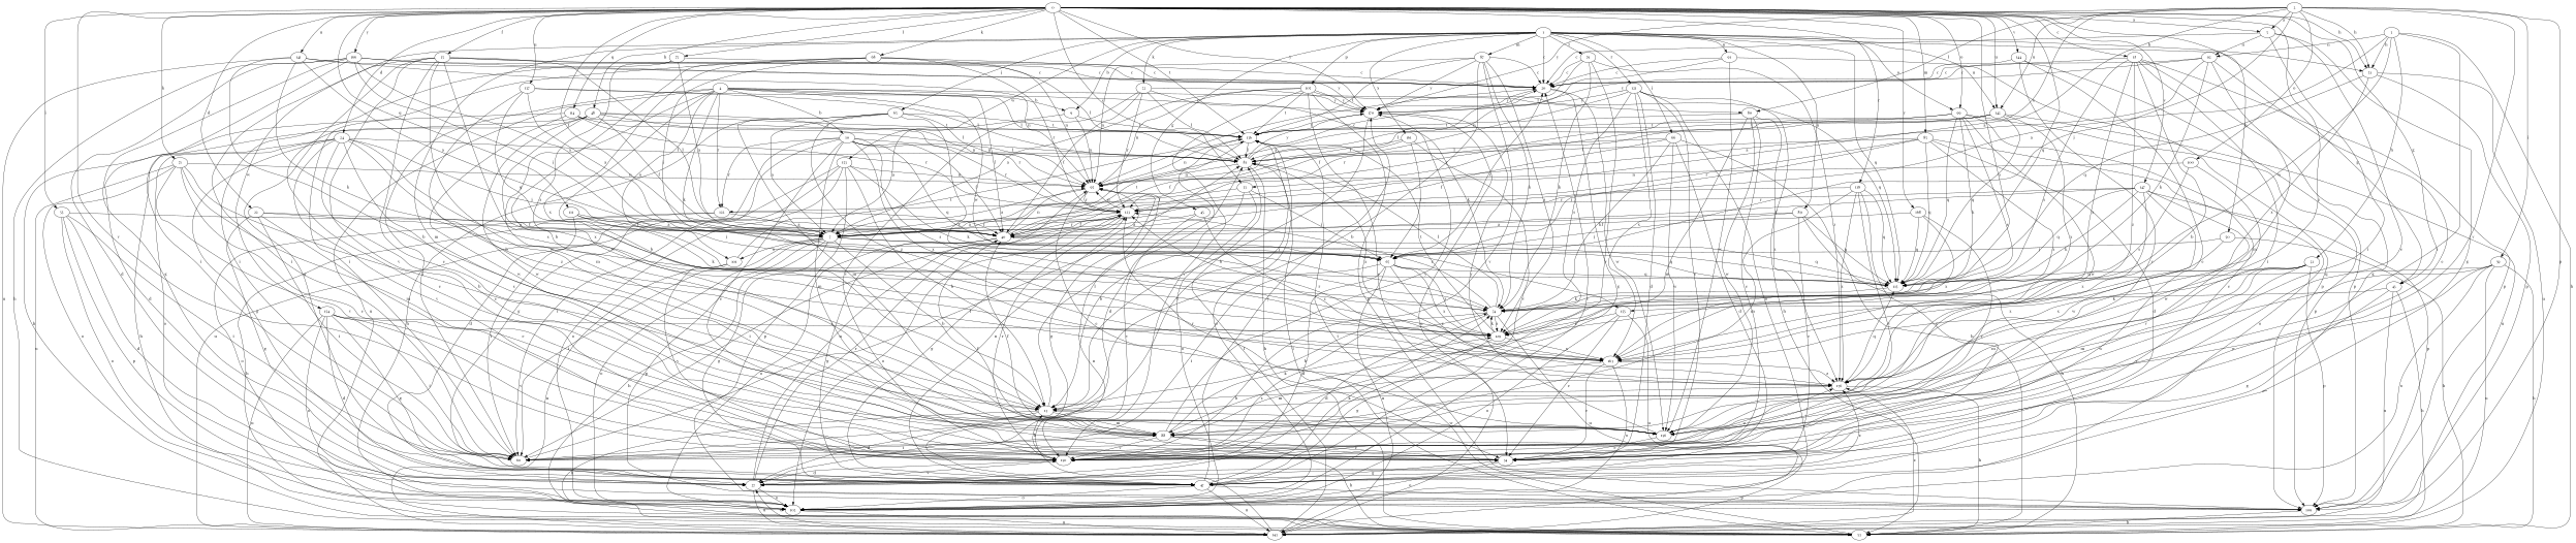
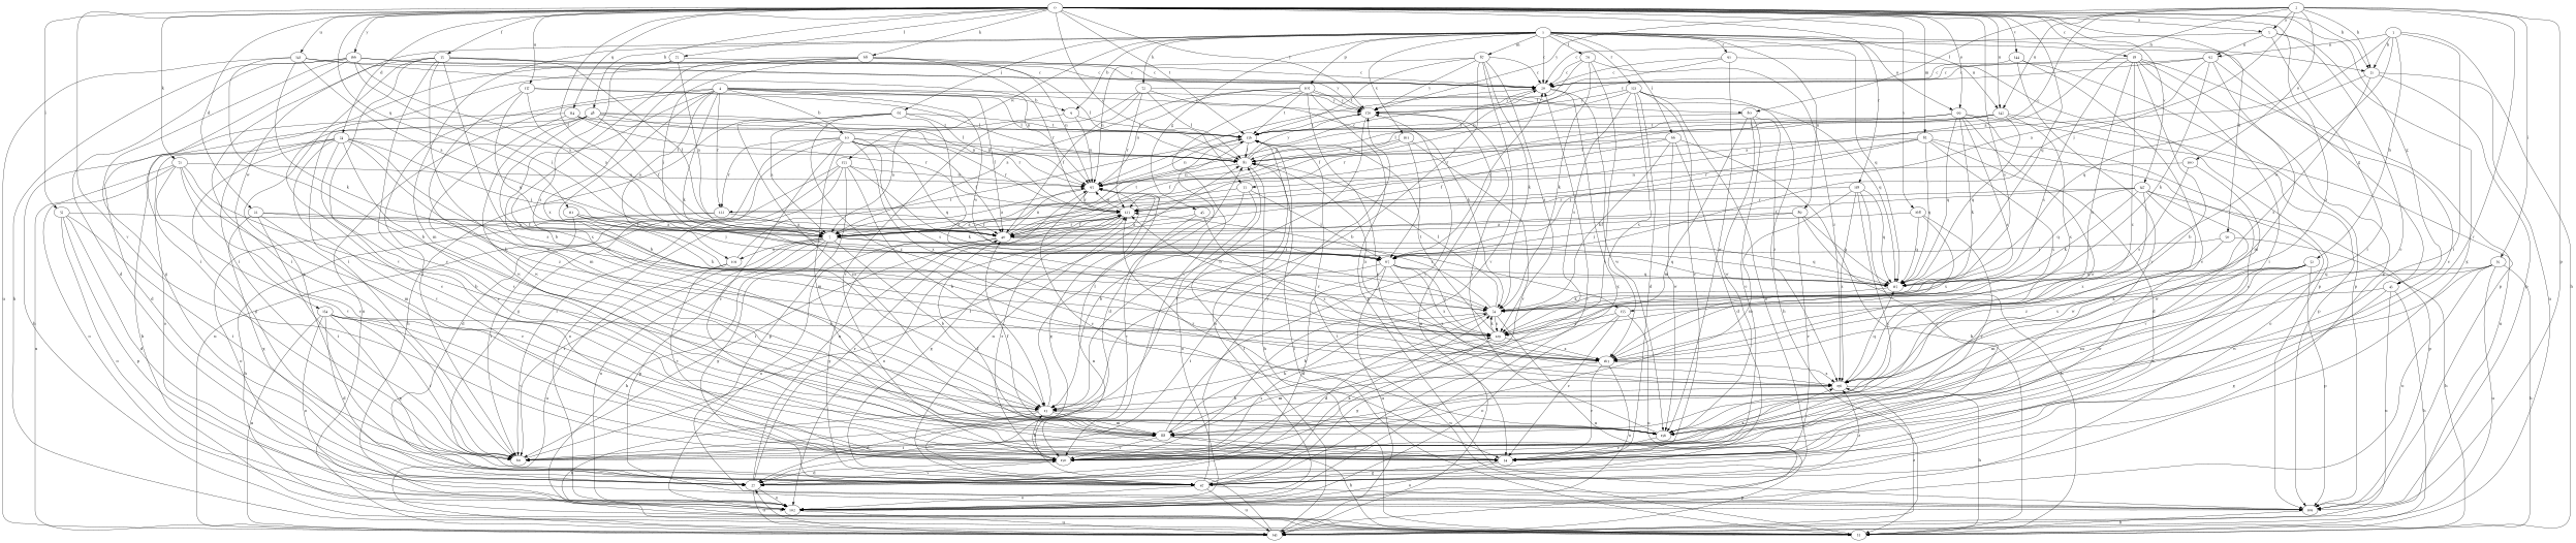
  strict digraph {
    fontname="Playfair Display"
    node [fontname="Playfair Display"]
    edge [fontname="Playfair Display"]
    0
    5
    18
    22
    24
    33
    35
    40
    43
    48
    50
    51
    55
    68
    71
    75
    85
    99
    111
    114
    115
    118
    129
    136
    137
    141
    142
    144
    147
    150
    166
    168
    170
    176
    20
    60
    92
    34
    47
    109
    13
    163
    7
    88
    67
    53
    81
    102
    122
    156
    95
    123
    74
    143
    27
    1
    9
    45
    65
    66
    72
    79
    87
    89
    91
    105
    121
    153
    154
    161
    2
    59
    80
    100
    101
    155
    3
    52
    4
    10
    0 -> 5 [label=a]
    0 -> 18 [label=c]
    0 -> 22 [label=d]
    0 -> 24 [label=d]
    0 -> 33 [label=e]
    0 -> 35 [label=f]
    0 -> 40 [label=f]
    0 -> 43 [label=g]
    0 -> 48 [label=h]
    0 -> 50 [label=h]
    0 -> 51 [label=h]
    0 -> 55 [label=i]
    0 -> 68 [label=k]
    0 -> 71 [label=k]
    0 -> 75 [label=l]
    0 -> 85 [label=m]
    0 -> 99 [label=o]
    0 -> 111 [label=q]
    0 -> 114 [label=q]
    0 -> 115 [label=q]
    0 -> 118 [label=r]
    0 -> 129 [label=s]
    0 -> 136 [label=t]
    0 -> 137 [label=u]
    0 -> 141 [label=u]
    0 -> 142 [label=u]
    0 -> 144 [label=v]
    0 -> 147 [label=v]
    0 -> 150 [label=v]
    0 -> 166 [label=y]
    0 -> 168 [label=y]
    0 -> 170 [label=y]
    0 -> 176 [label=z]
    5 -> 20 [label=c]
    5 -> 60 [label=i]
    5 -> 92 [label=n]
    5 -> 34 [label=e]
    5 -> 47 [label=g]
    18 -> 129 [label=s]
    18 -> 176 [label=z]
    18 -> 20 [label=c]
    18 -> 60 [label=i]
    18 -> 47 [label=g]
    18 -> 109 [label=p]
    18 -> 13 [label=b]
    18 -> 163 [label=x]
    22 -> 40 [label=f]
    22 -> 60 [label=i]
    22 -> 34 [label=e]
    22 -> 47 [label=g]
    22 -> 7 [label=a]
    24 -> 129 [label=s]
    24 -> 150 [label=v]
    24 -> 176 [label=z]
    24 -> 34 [label=e]
    24 -> 47 [label=g]
    24 -> 88 [label=s]
    24 -> 67 [label=j]
    24 -> 53 [label=h]
    24 -> 81 [label=l]
    24 -> 102 [label=o]
    33 -> 13 [label=b]
    33 -> 67 [label=j]
    33 -> 102 [label=o]
    33 -> 122 [label=f]
    35 -> 40 [label=l]
    35 -> 150 [label=v]
    35 -> 20 [label=c]
    35 -> 60 [label=i]
    35 -> 34 [label=e]
    35 -> 47 [label=g]
    35 -> 13 [label=b]
    35 -> 81 [label=l]
    35 -> 156 [label=w]
    40 -> 115 [label=q]
    40 -> 136 [label=t]
    40 -> 47 [label=g]
    40 -> 102 [label=o]
    40 -> 95 [label=n]
    40 -> 123 [label=r]
    43 -> 47 [label=g]
    43 -> 53 [label=h]
    43 -> 74 [label=k]
    43 -> 143 [label=u]
    48 -> 40 [label=f]
    48 -> 136 [label=t]
    48 -> 34 [label=e]
    48 -> 163 [label=x]
    48 -> 53 [label=h]
    48 -> 156 [label=w]
    48 -> 95 [label=n]
    48 -> 123 [label=r]
    50 -> 176 [label=z]
    50 -> 67 [label=j]
    50 -> 53 [label=h]
    51 -> 115 [label=q]
    51 -> 109 [label=p]
    51 -> 163 [label=x]
    51 -> 143 [label=u]
    55 -> 40 [label=f]
    55 -> 60 [label=i]
    55 -> 109 [label=p]
    55 -> 102 [label=o]
    55 -> 27 [label=d]
    68 -> 20 [label=c]
    68 -> 60 [label=i]
    68 -> 163 [label=x]
    68 -> 67 [label=j]
    68 -> 156 [label=w]
    68 -> 95 [label=n]
    68 -> 123 [label=r]
    71 -> 150 [label=v]
    71 -> 34 [label=e]
    71 -> 13 [label=b]
    71 -> 88 [label=m]
    71 -> 102 [label=o]
    71 -> 95 [label=n]
    71 -> 143 [label=u]
    75 -> 129 [label=s]
    75 -> 20 [label=c]
    75 -> 60 [label=i]
    75 -> 7 [label=a]
    85 -> 115 [label=q]
    85 -> 163 [label=x]
    85 -> 67 [label=j]
    85 -> 81 [label=l]
    85 -> 102 [label=o]
    85 -> 123 [label=r]
    85 -> 27 [label=d]
    99 -> 115 [label=q]
    99 -> 129 [label=s]
    99 -> 136 [label=t]
    99 -> 34 [label=e]
    99 -> 109 [label=p]
    99 -> 156 [label=w]
    99 -> 123 [label=r]
    99 -> 74 [label=k]
    111 -> 60 [label=i]
    111 -> 7 [label=a]
    111 -> 67 [label=j]
    111 -> 74 [label=k]
    114 -> 136 [label=t]
    114 -> 81 [label=l]
    114 -> 156 [label=w]
    114 -> 123 [label=r]
    114 -> 27 [label=d]
    115 -> 74 [label=k]
    118 -> 115 [label=q]
    118 -> 150 [label=v]
    118 -> 176 [label=z]
    118 -> 34 [label=e]
    118 -> 88 [label=m]
    118 -> 123 [label=r]
    129 -> 136 [label=t]
    129 -> 47 [label=g]
    129 -> 163 [label=x]
    129 -> 74 [label=k]
    136 -> 81 [label=l]
    136 -> 102 [label=o]
    136 -> 95 [label=n]
    136 -> 27 [label=d]
    137 -> 115 [label=q]
    137 -> 170 [label=y]
    137 -> 13 [label=b]
    137 -> 7 [label=a]
    137 -> 81 [label=l]
    141 -> 20 [label=c]
    141 -> 13 [label=b]
    141 -> 7 [label=a]
    141 -> 95 [label=n]
    141 -> 74 [label=k]
    141 -> 143 [label=u]
    142 -> 115 [label=q]
    142 -> 136 [label=t]
    142 -> 163 [label=x]
    142 -> 81 [label=l]
    142 -> 123 [label=r]
    142 -> 143 [label=u]
    144 -> 150 [label=v]
    144 -> 20 [label=c]
    144 -> 34 [label=e]
    144 -> 109 [label=p]
    147 -> 40 [label=f]
    147 -> 115 [label=q]
    147 -> 150 [label=v]
    147 -> 176 [label=z]
    147 -> 109 [label=p]
    147 -> 156 [label=w]
    147 -> 123 [label=r]
    147 -> 74 [label=k]
    150 -> 129 [label=s]
    150 -> 176 [label=z]
    150 -> 13 [label=b]
    150 -> 123 [label=r]
    150 -> 27 [label=d]
    166 -> 170 [label=y]
    166 -> 20 [label=c]
    166 -> 60 [label=i]
    166 -> 47 [label=g]
    166 -> 7 [label=a]
    166 -> 67 [label=j]
    166 -> 53 [label=h]
    166 -> 27 [label=d]
    168 -> 40 [label=f]
    168 -> 115 [label=q]
    168 -> 150 [label=v]
    168 -> 163 [label=x]
    170 -> 136 [label=t]
    170 -> 13 [label=b]
    170 -> 143 [label=u]
    176 -> 115 [label=q]
    176 -> 13 [label=b]
    176 -> 53 [label=h]
    20 -> 170 [label=y]
    20 -> 47 [label=g]
    20 -> 156 [label=w]
    60 -> 136 [label=t]
    60 -> 81 [label=l]
    92 -> 170 [label=y]
    92 -> 20 [label=c]
    92 -> 34 [label=e]
    92 -> 7 [label=a]
    92 -> 88 [label=m]
    92 -> 74 [label=k]
    34 -> 40 [label=f]
    34 -> 47 [label=g]
    34 -> 102 [label=o]
    47 -> 170 [label=y]
    47 -> 176 [label=z]
    47 -> 109 [label=p]
    47 -> 102 [label=o]
    47 -> 95 [label=n]
    47 -> 74 [label=k]
    47 -> 143 [label=u]
    109 -> 53 [label=h]
    13 -> 88 [label=m]
    13 -> 53 [label=h]
    13 -> 81 [label=l]
    13 -> 156 [label=w]
    13 -> 27 [label=d]
    163 -> 176 [label=z]
    163 -> 34 [label=e]
    163 -> 88 [label=m]
    163 -> 102 [label=o]
    163 -> 123 [label=r]
    7 -> 115 [label=q]
    7 -> 60 [label=i]
    7 -> 47 [label=g]
    7 -> 109 [label=p]
    7 -> 13 [label=b]
    7 -> 67 [label=j]
    7 -> 53 [label=h]
    7 -> 102 [label=o]
    7 -> 101 [label=o]
    88 -> 40 [label=f]
    88 -> 150 [label=v]
    88 -> 170 [label=y]
    88 -> 60 [label=i]
    88 -> 34 [label=e]
    88 -> 53 [label=h]
    88 -> 74 [label=k]
    67 -> 115 [label=q]
    67 -> 129 [label=s]
    67 -> 176 [label=z]
    67 -> 20 [label=c]
    67 -> 60 [label=i]
    67 -> 163 [label=x]
    67 -> 143 [label=u]
    67 -> 27 [label=d]
    53 -> 136 [label=t]
    53 -> 81 [label=l]
    81 -> 170 [label=y]
    81 -> 20 [label=c]
    81 -> 163 [label=x]
    81 -> 53 [label=h]
    81 -> 95 [label=n]
    102 -> 20 [label=c]
    102 -> 143 [label=u]
    122 -> 40 [label=f]
    122 -> 7 [label=a]
    122 -> 53 [label=h]
    122 -> 102 [label=o]
    156 -> 170 [label=y]
    156 -> 34 [label=e]
    156 -> 123 [label=r]
    95 -> 20 [label=c]
    95 -> 34 [label=e]
    95 -> 47 [label=g]
    95 -> 7 [label=a]
    95 -> 123 [label=r]
    123 -> 40 [label=f]
    123 -> 60 [label=i]
    123 -> 47 [label=g]
    123 -> 7 [label=a]
    123 -> 102 [label=o]
    123 -> 95 [label=n]
    74 -> 129 [label=s]
    74 -> 13 [label=b]
    74 -> 81 [label=l]
    74 -> 123 [label=r]
    74 -> 143 [label=u]
    74 -> 27 [label=d]
    143 -> 176 [label=z]
    143 -> 81 [label=l]
    143 -> 95 [label=n]
    143 -> 27 [label=d]
    27 -> 150 [label=v]
    27 -> 102 [label=o]
    27 -> 95 [label=n]
    27 -> 123 [label=r]
    27 -> 143 [label=u]
    1 -> 43 [label=g]
    1 -> 51 [label=h]
    1 -> 99 [label=o]
    1 -> 115 [label=q]
    1 -> 142 [label=u]
    1 -> 20 [label=c]
    1 -> 88 [label=m]
    1 -> 9 [label=b]
    1 -> 45 [label=g]
    1 -> 65 [label=j]
    1 -> 66 [label=j]
    1 -> 72 [label=k]
    1 -> 79 [label=l]
    1 -> 87 [label=m]
    1 -> 89 [label=n]
-   1 -> 91 [label=n]
+   1 -> 91 [label=r]
    1 -> 105 [label=p]
    1 -> 121 [label=r]
    1 -> 153 [label=w]
    1 -> 154 [label=w]
    1 -> 161 [label=x]
    9 -> 136 [label=t]
    9 -> 7 [label=a]
    9 -> 95 [label=n]
    45 -> 150 [label=v]
    45 -> 176 [label=z]
    45 -> 7 [label=a]
    65 -> 129 [label=s]
    65 -> 136 [label=t]
    65 -> 176 [label=z]
    65 -> 7 [label=a]
    65 -> 88 [label=m]
    65 -> 53 [label=h]
    65 -> 95 [label=n]
    66 -> 40 [label=f]
    66 -> 53 [label=h]
    66 -> 81 [label=l]
    66 -> 156 [label=w]
    66 -> 74 [label=k]
    66 -> 27 [label=d]
    72 -> 40 [label=f]
    72 -> 150 [label=v]
    72 -> 170 [label=y]
    72 -> 81 [label=l]
    72 -> 123 [label=r]
    72 -> 74 [label=k]
    79 -> 150 [label=v]
    79 -> 176 [label=z]
    79 -> 20 [label=c]
    79 -> 7 [label=a]
    79 -> 74 [label=k]
    87 -> 129 [label=s]
    87 -> 136 [label=t]
    87 -> 150 [label=v]
    87 -> 170 [label=y]
    87 -> 20 [label=c]
    87 -> 13 [label=b]
    87 -> 95 [label=n]
    87 -> 74 [label=k]
    89 -> 115 [label=q]
    89 -> 34 [label=e]
    89 -> 7 [label=a]
    89 -> 67 [label=j]
    89 -> 53 [label=h]
    91 -> 20 [label=c]
    91 -> 109 [label=p]
    91 -> 156 [label=w]
    91 -> 95 [label=n]
    105 -> 115 [label=q]
    105 -> 136 [label=t]
    105 -> 150 [label=v]
    105 -> 170 [label=y]
    105 -> 34 [label=e]
    105 -> 109 [label=p]
    105 -> 7 [label=a]
    105 -> 95 [label=n]
    121 -> 40 [label=f]
    121 -> 129 [label=s]
    121 -> 170 [label=y]
    121 -> 34 [label=e]
    121 -> 163 [label=x]
    121 -> 53 [label=h]
    121 -> 102 [label=o]
    121 -> 27 [label=d]
    153 -> 60 [label=i]
    153 -> 109 [label=p]
    153 -> 13 [label=b]
    153 -> 102 [label=o]
    153 -> 95 [label=n]
    153 -> 74 [label=k]
    153 -> 27 [label=d]
    154 -> 129 [label=s]
    154 -> 150 [label=v]
    154 -> 60 [label=i]
    154 -> 47 [label=g]
    154 -> 102 [label=o]
    154 -> 143 [label=u]
    154 -> 27 [label=d]
    161 -> 40 [label=f]
    161 -> 150 [label=v]
    161 -> 67 [label=j]
    161 -> 81 [label=l]
    2 -> 5 [label=a]
    2 -> 33 [label=e]
    2 -> 51 [label=h]
    2 -> 142 [label=u]
    2 -> 150 [label=v]
    2 -> 170 [label=y]
    2 -> 109 [label=p]
    2 -> 7 [label=a]
    2 -> 67 [label=j]
    2 -> 59 [label=i]
    2 -> 80 [label=l]
    2 -> 100 [label=o]
    59 -> 115 [label=q]
    59 -> 88 [label=m]
    59 -> 53 [label=h]
    59 -> 102 [label=o]
    59 -> 156 [label=w]
    59 -> 143 [label=u]
    80 -> 136 [label=t]
    80 -> 176 [label=z]
    80 -> 34 [label=e]
    80 -> 88 [label=m]
    80 -> 156 [label=w]
    100 -> 129 [label=s]
    100 -> 156 [label=w]
    100 -> 95 [label=n]
    101 -> 136 [label=t]
    101 -> 150 [label=v]
    101 -> 143 [label=u]
    155 -> 129 [label=s]
    155 -> 34 [label=e]
    155 -> 102 [label=o]
    155 -> 143 [label=u]
    3 -> 51 [label=h]
    3 -> 60 [label=i]
    3 -> 92 [label=n]
    3 -> 7 [label=a]
    3 -> 53 [label=h]
    3 -> 155 [label=w]
    3 -> 52 [label=h]
    52 -> 115 [label=q]
    52 -> 150 [label=v]
    52 -> 109 [label=p]
    52 -> 163 [label=x]
    52 -> 88 [label=m]
    52 -> 156 [label=w]
    4 -> 40 [label=f]
    4 -> 60 [label=i]
    4 -> 13 [label=b]
    4 -> 88 [label=m]
    4 -> 81 [label=l]
    4 -> 122 [label=r]
    4 -> 74 [label=k]
    4 -> 143 [label=u]
    4 -> 9 [label=b]
    4 -> 80 [label=l]
    4 -> 101 [label=o]
    4 -> 155 [label=w]
    4 -> 10 [label=b]
    10 -> 40 [label=f]
    10 -> 115 [label=q]
    10 -> 129 [label=s]
    10 -> 34 [label=e]
    10 -> 47 [label=g]
    10 -> 163 [label=x]
    10 -> 88 [label=m]
    10 -> 81 [label=l]
    10 -> 122 [label=r]
    10 -> 123 [label=r]
    10 -> 143 [label=u]
  }
